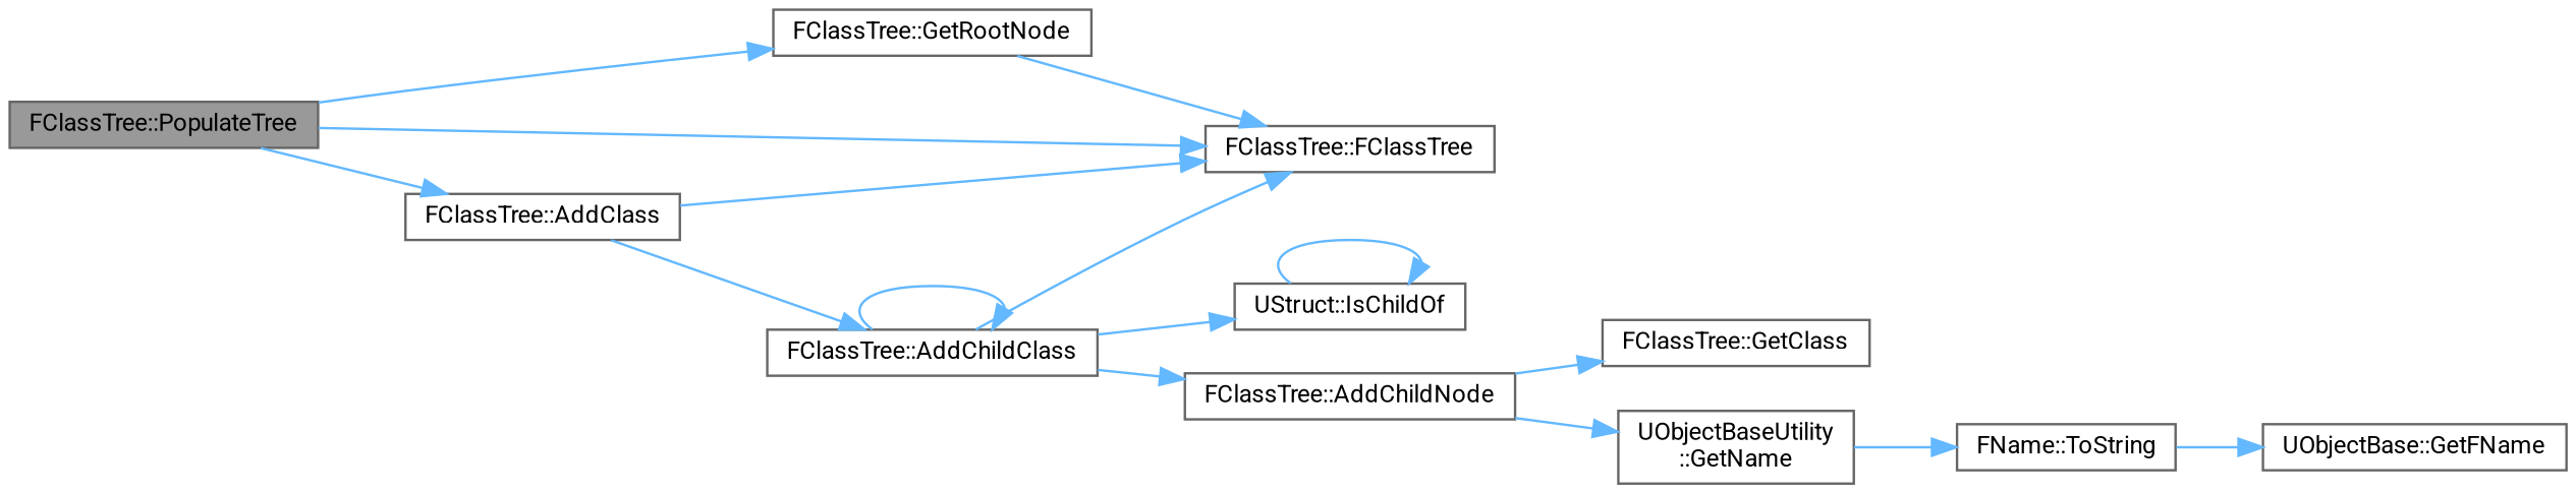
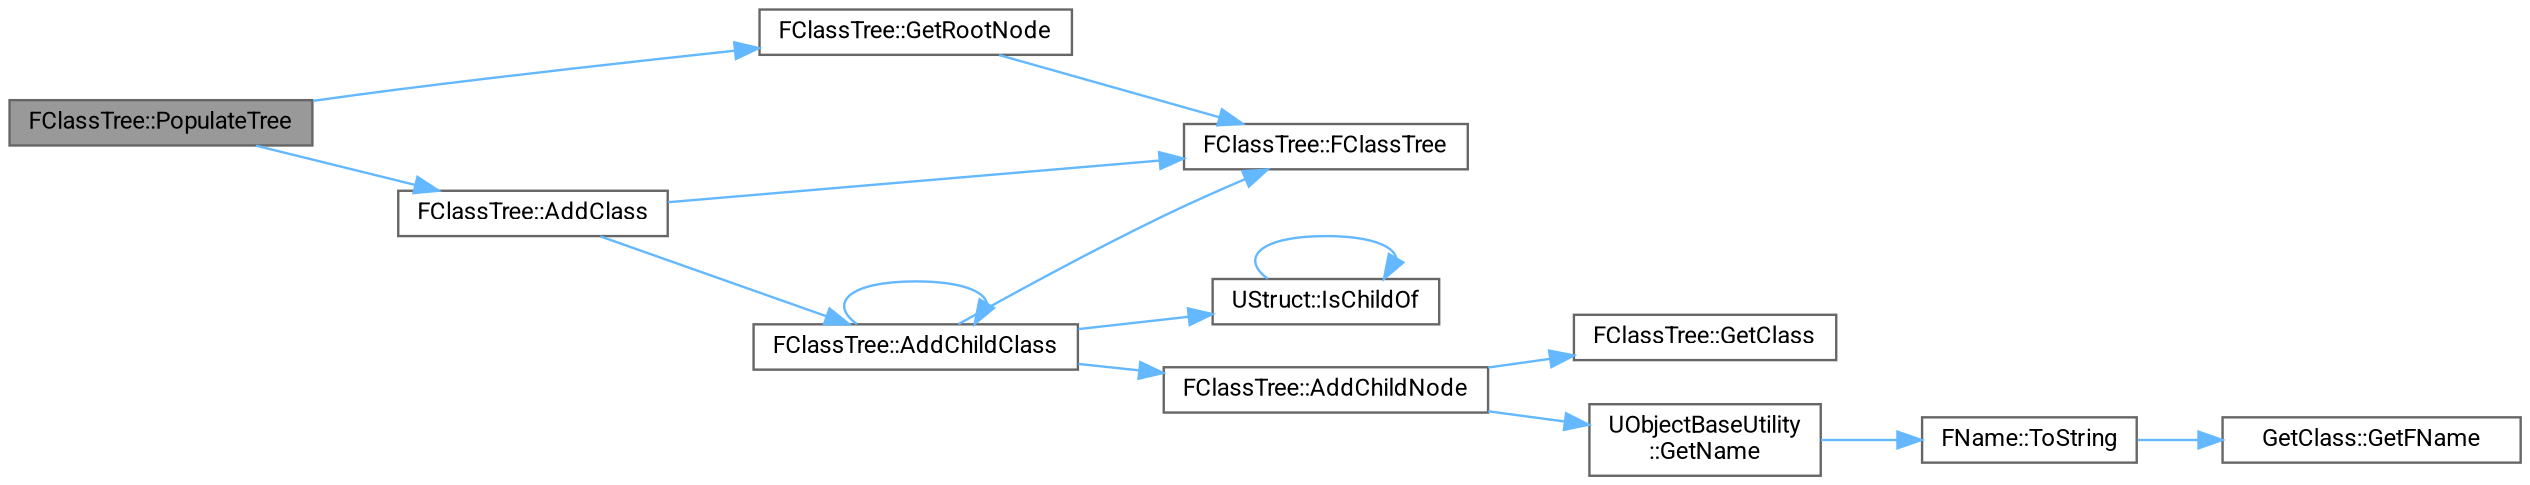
  digraph {
    fontname=Roboto
    rankdir=LR
    node [color=grey40 fillcolor=white fontname=Roboto fontsize=10 shape=box style=filled]
    edge [color=steelblue1 fontname=Roboto fontsize=10 labelfontname=Helvetica labelfontsize=10 style=solid]
    n1 [color=gray40 fillcolor=grey60 fontcolor=black height=0.2 label="FClassTree::PopulateTree" width=0.4]
    n2 [height=0.2 label="FClassTree::FClassTree" width=0.4]
    n3 [height=0.2 label="FClassTree::AddClass" width=0.4]
    n4 [height=0.2 label="FClassTree::GetRootNode" width=0.4]
    n5 [height=0.2 label="FClassTree::AddChildClass" width=0.4]
    n6 [height=0.2 label="FClassTree::AddChildNode" width=0.4]
    n7 [height=0.2 label="UStruct::IsChildOf" width=0.4]
    n8 [height=0.2 label="FClassTree::GetClass" width=0.4]
    n9 [height=0.2 label="UObjectBaseUtility\l::GetName" width=0.4]
    n10 [height=0.2 label="FName::ToString" width=0.4]
-   n11 [height=0.2 label="UObjectBase::GetFName" width=0.4]
-   n1 -> n2
+   n11 [height=0.2 label="GetClass::GetFName" width=0.4]
    n1 -> n3
    n1 -> n4
    n3 -> n2
    n3 -> n5
    n4 -> n2
    n5 -> n2
    n5 -> n5
    n5 -> n6
    n5 -> n7
    n6 -> n8
    n6 -> n9
    n7 -> n7
    n9 -> n10
    n10 -> n11
  }
